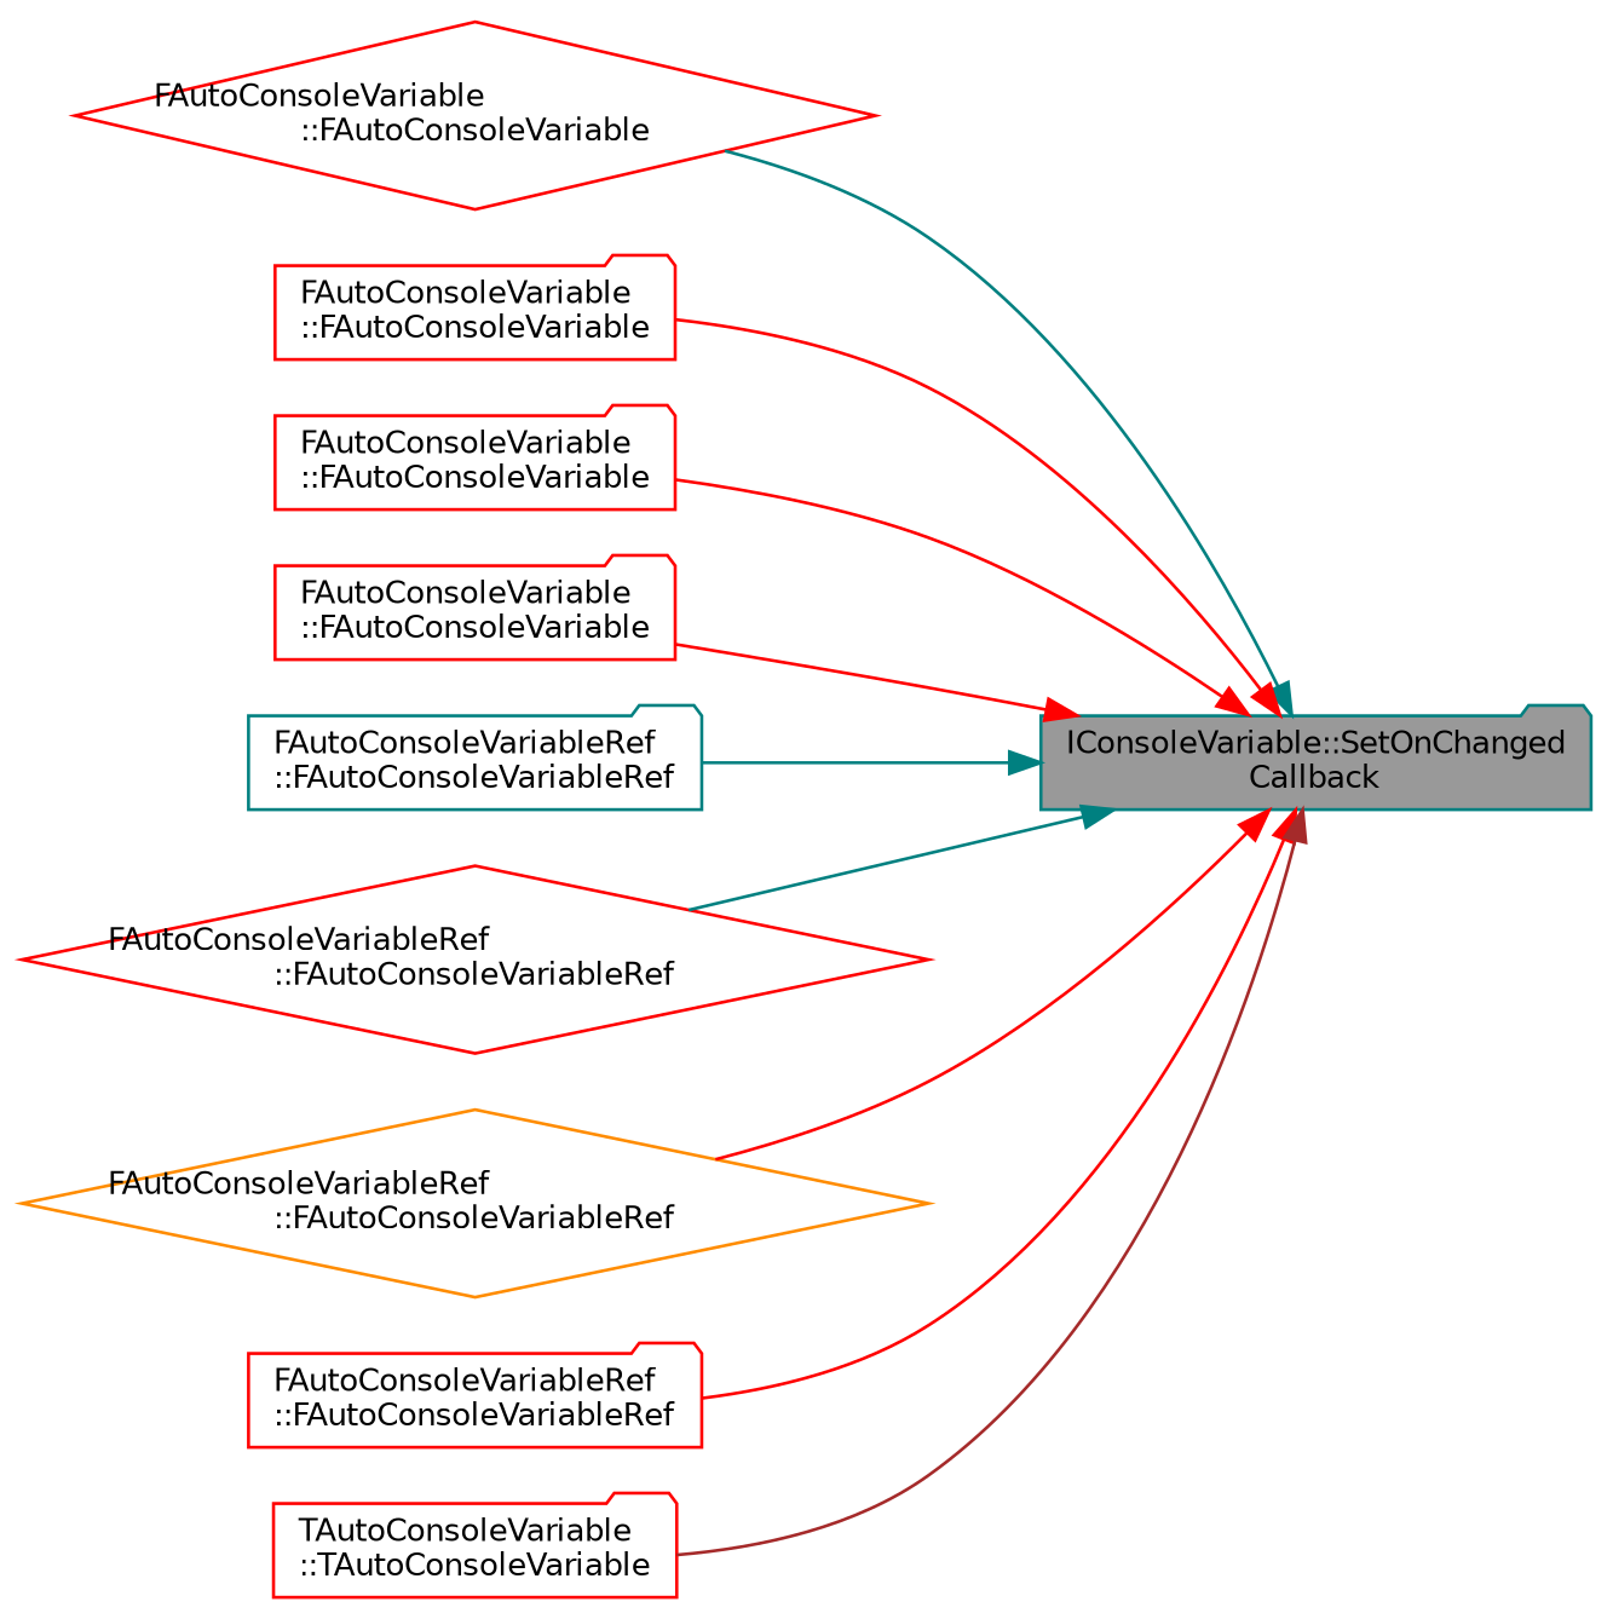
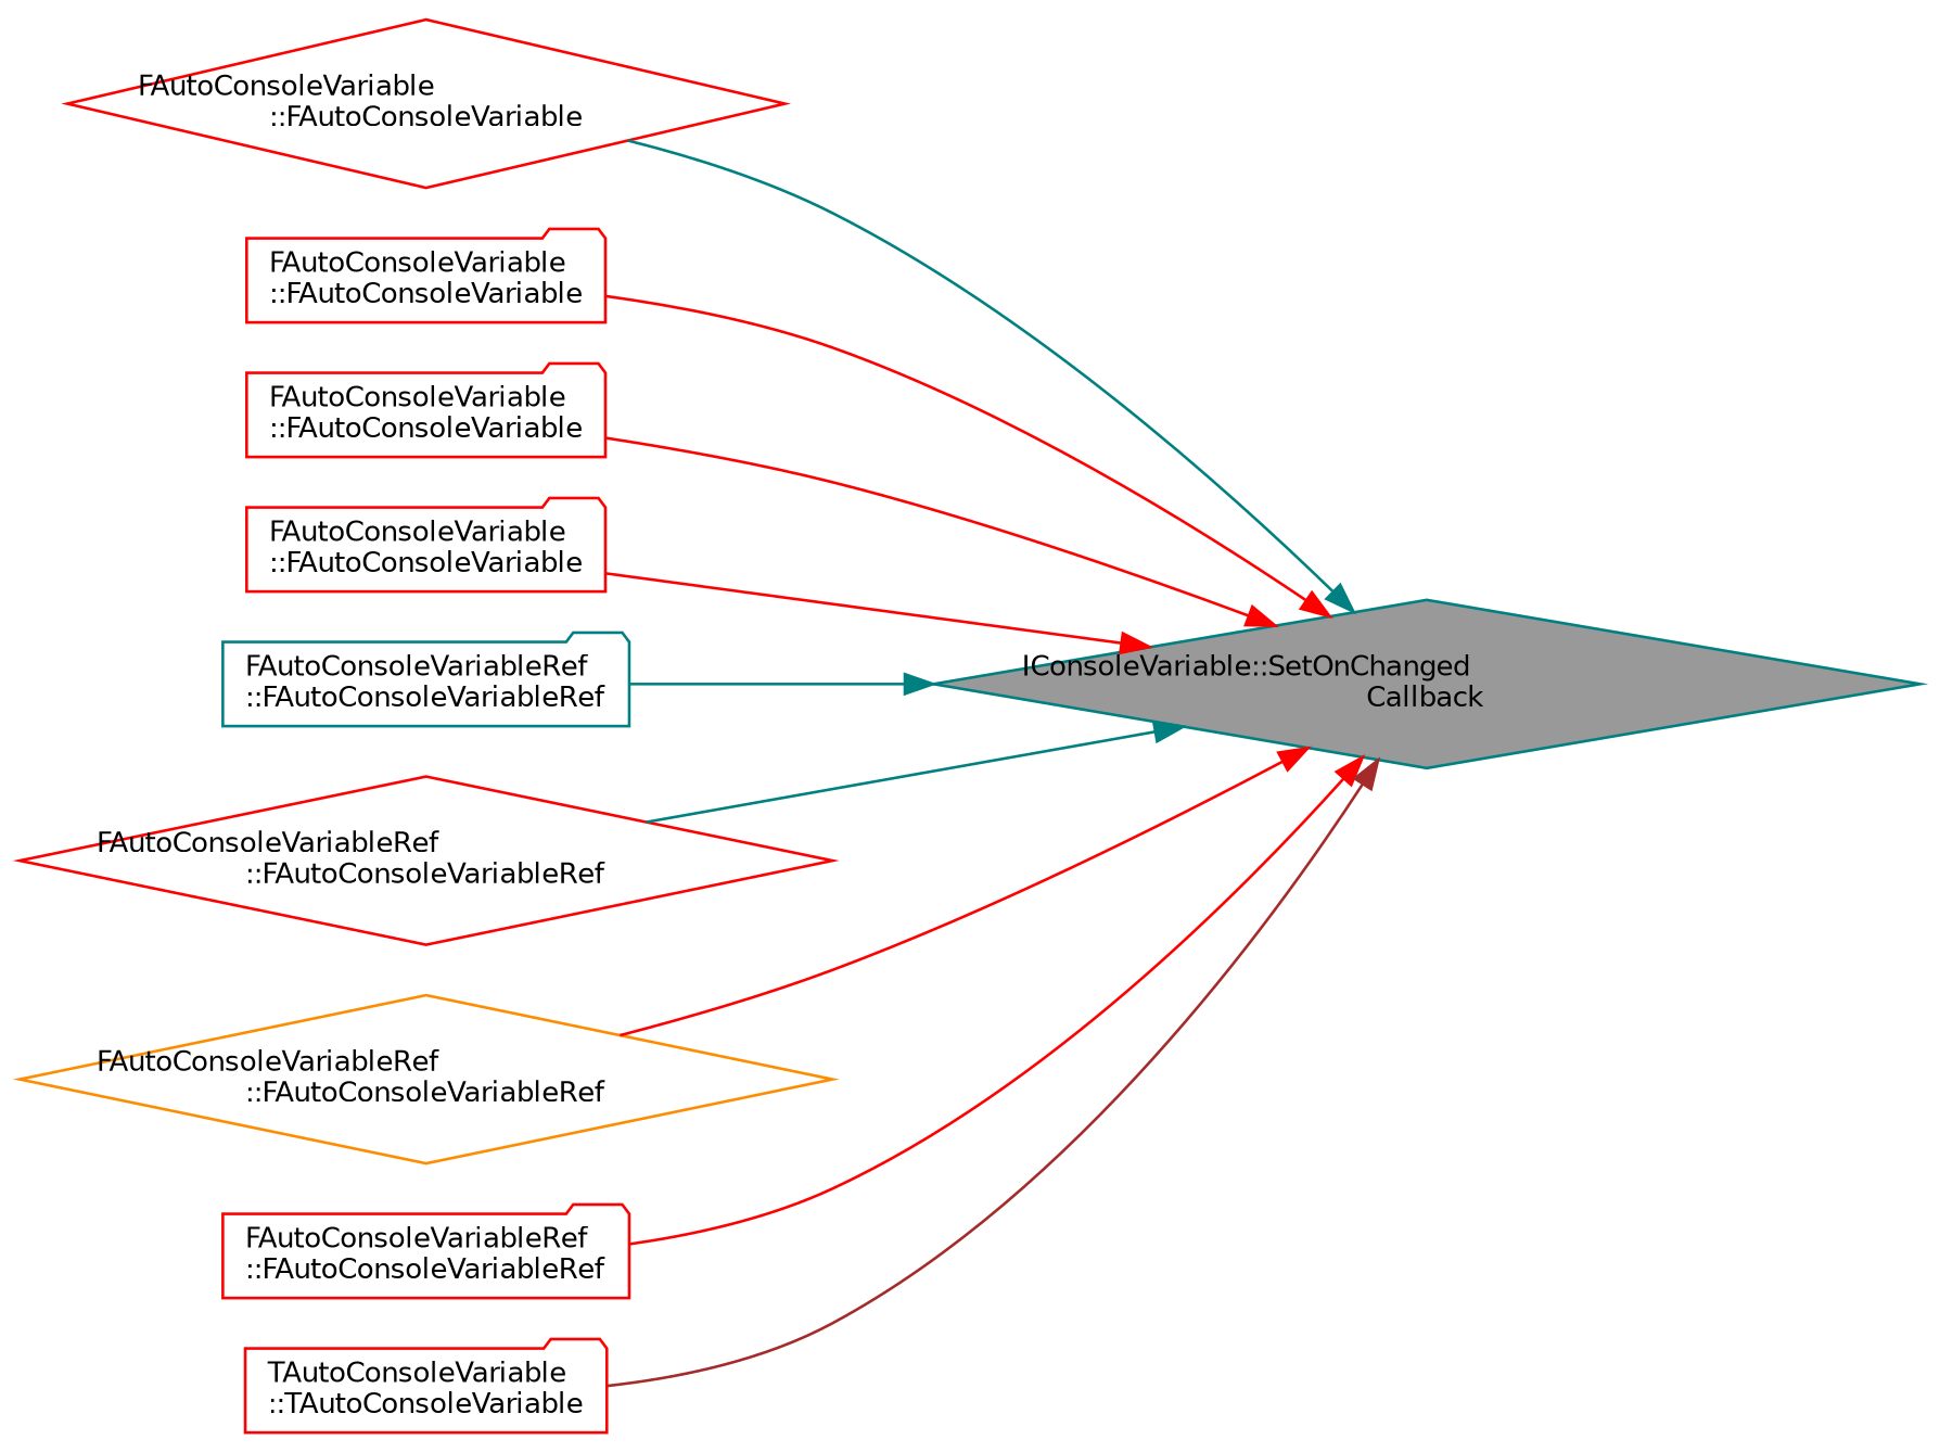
  digraph {
    rankdir=RL
    node [color=red fillcolor=white fontname=Helvetica fontsize=10 shape=folder style=filled]
    edge [color=red dir=back fontname=Helvetica fontsize=10 labelfontname=Helvetica labelfontsize=10 style=solid]
-   n1 [color=teal fillcolor=grey60 fontcolor=black height=0.2 label="IConsoleVariable::SetOnChanged\lCallback" width=0.4]
+   n1 [color=teal fillcolor=grey60 fontcolor=black height=0.2 label="IConsoleVariable::SetOnChanged\lCallback" shape=diamond width=0.4]
    n2 [height=0.2 label="FAutoConsoleVariable\l::FAutoConsoleVariable" shape=diamond width=0.4]
    n3 [height=0.2 label="FAutoConsoleVariable\l::FAutoConsoleVariable" width=0.4]
    n4 [height=0.2 label="FAutoConsoleVariable\l::FAutoConsoleVariable" width=0.4]
    n5 [height=0.2 label="FAutoConsoleVariable\l::FAutoConsoleVariable" width=0.4]
    n6 [color=teal height=0.2 label="FAutoConsoleVariableRef\l::FAutoConsoleVariableRef" width=0.4]
    n7 [height=0.2 label="FAutoConsoleVariableRef\l::FAutoConsoleVariableRef" shape=diamond width=0.4]
    n8 [color=darkorange height=0.2 label="FAutoConsoleVariableRef\l::FAutoConsoleVariableRef" shape=diamond width=0.4]
    n9 [height=0.2 label="FAutoConsoleVariableRef\l::FAutoConsoleVariableRef" width=0.4]
    n10 [height=0.2 label="TAutoConsoleVariable\l::TAutoConsoleVariable" width=0.4]
    n1 -> n2 [color=teal]
    n1 -> n3
    n1 -> n4
    n1 -> n5
    n1 -> n6 [color=teal]
    n1 -> n7 [color=teal]
    n1 -> n8
    n1 -> n9
    n1 -> n10 [color=brown]
  }
